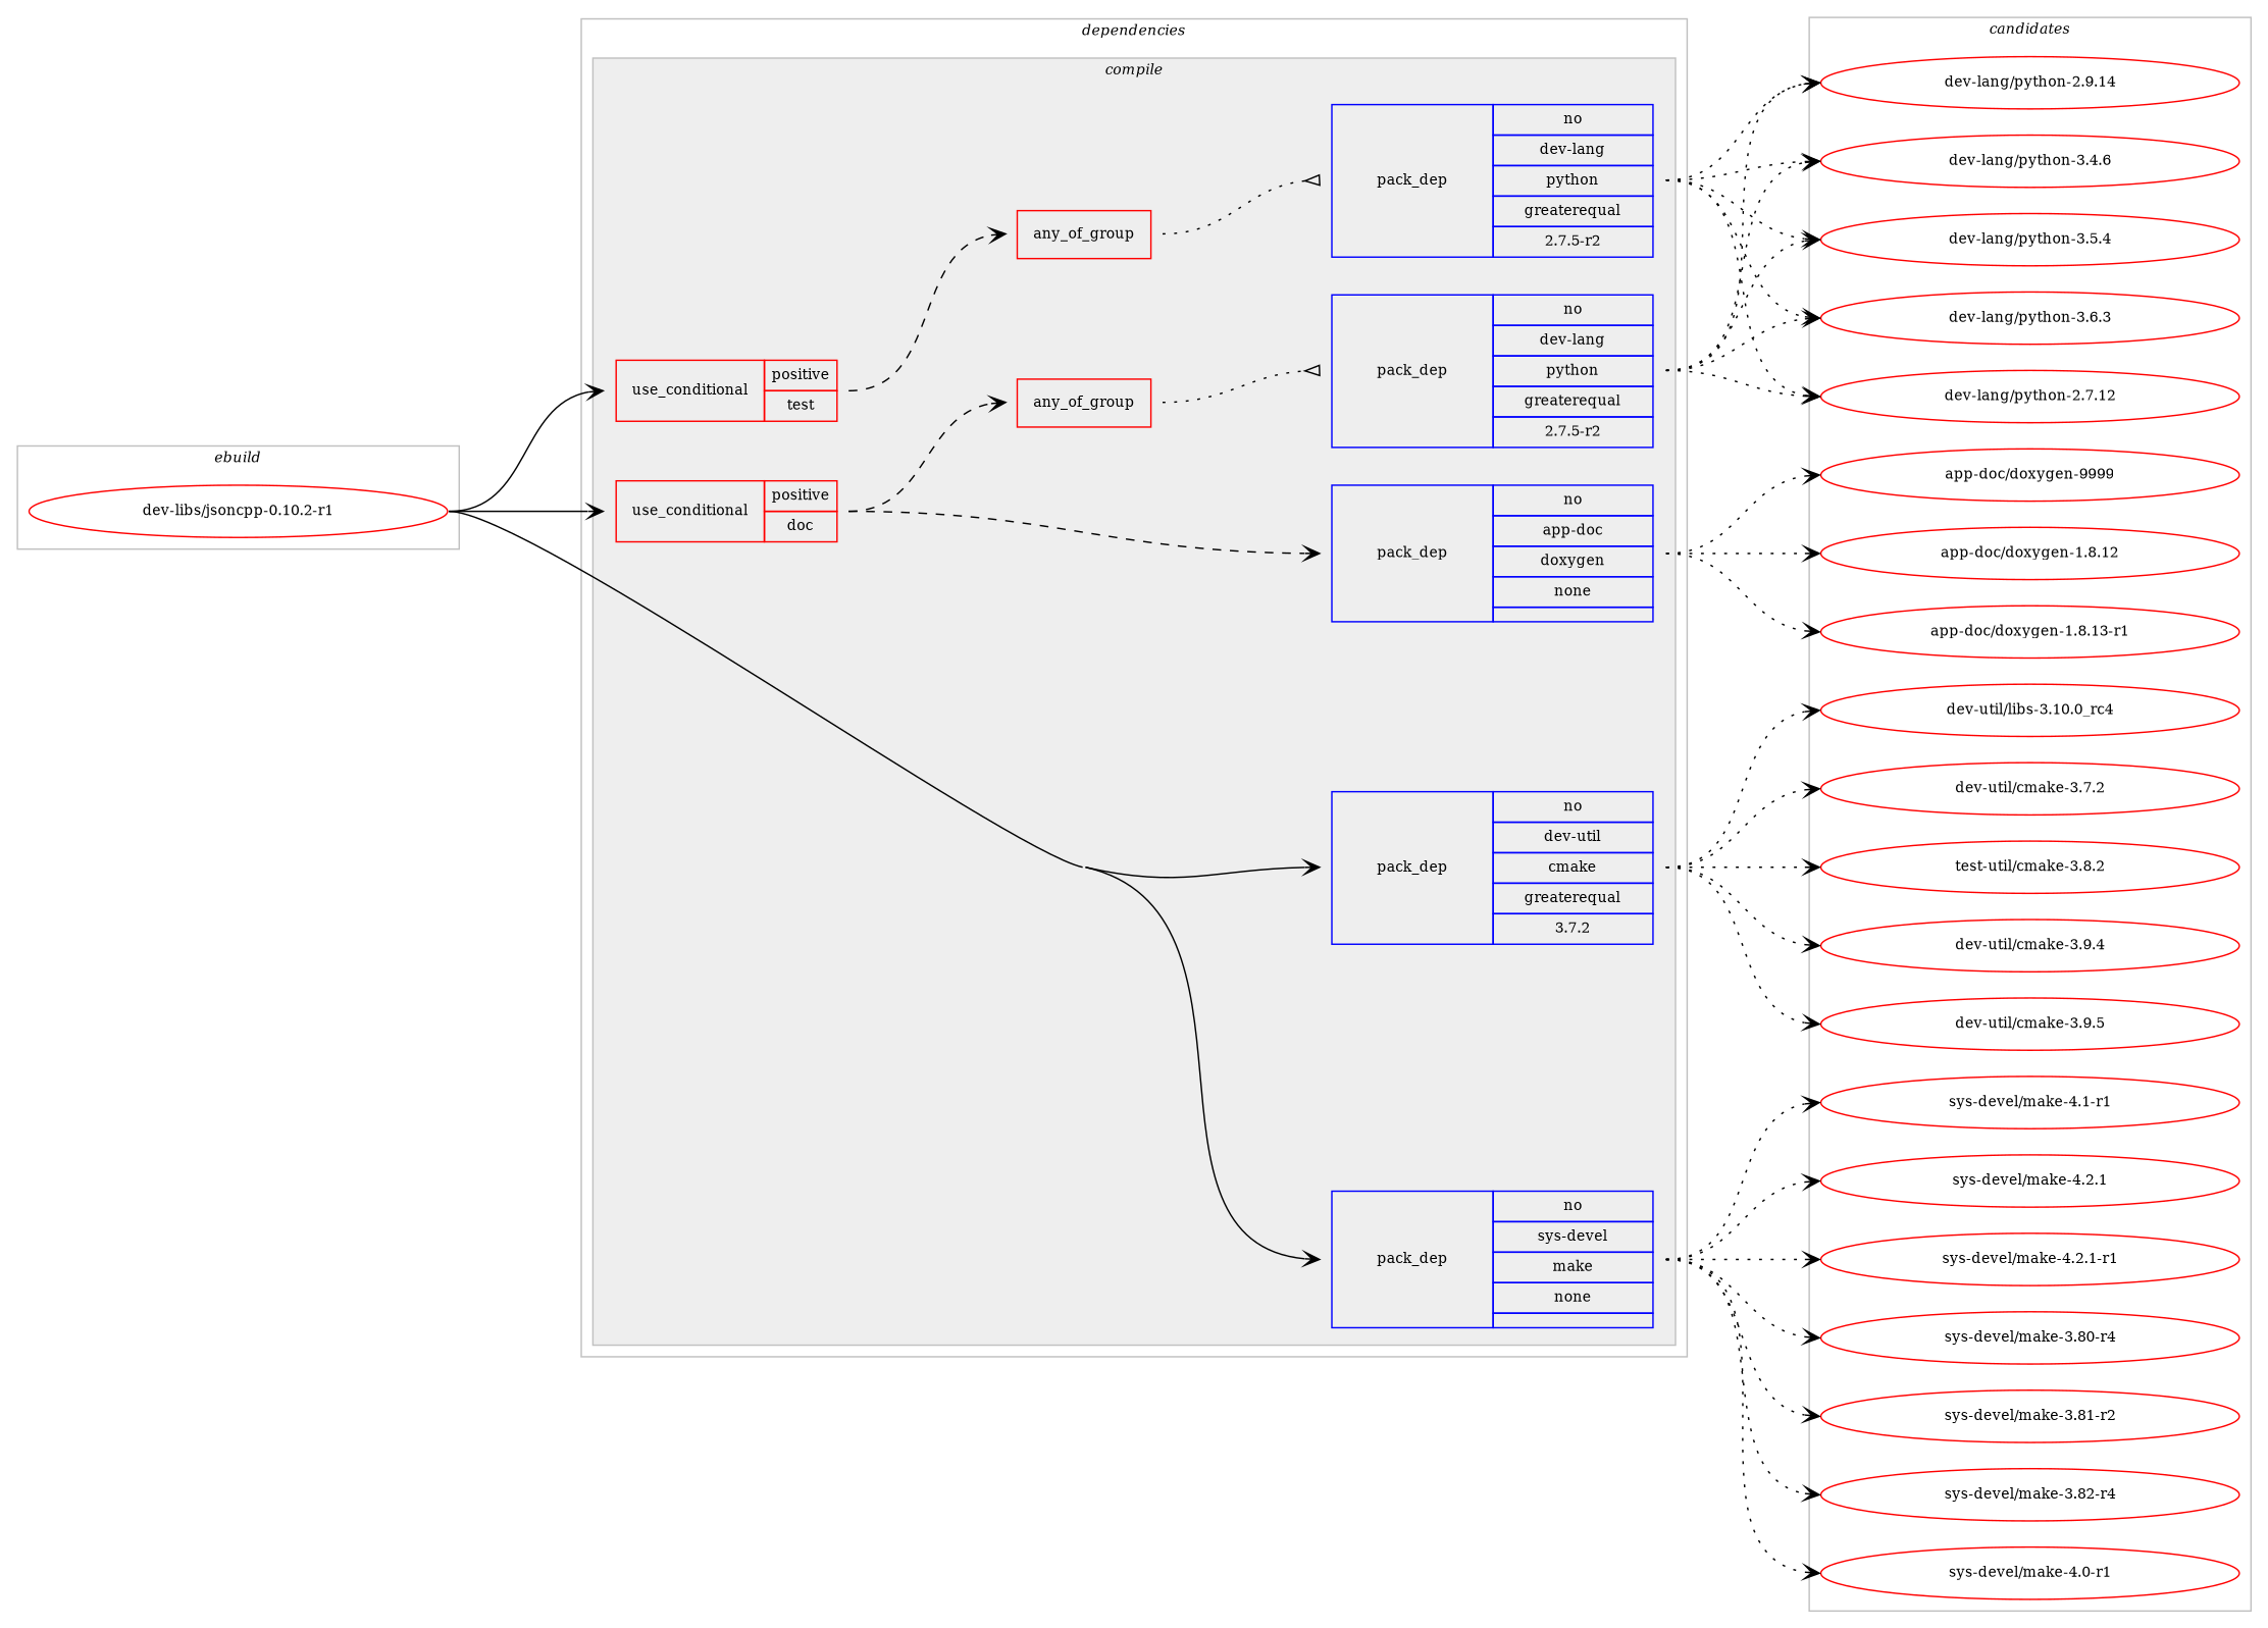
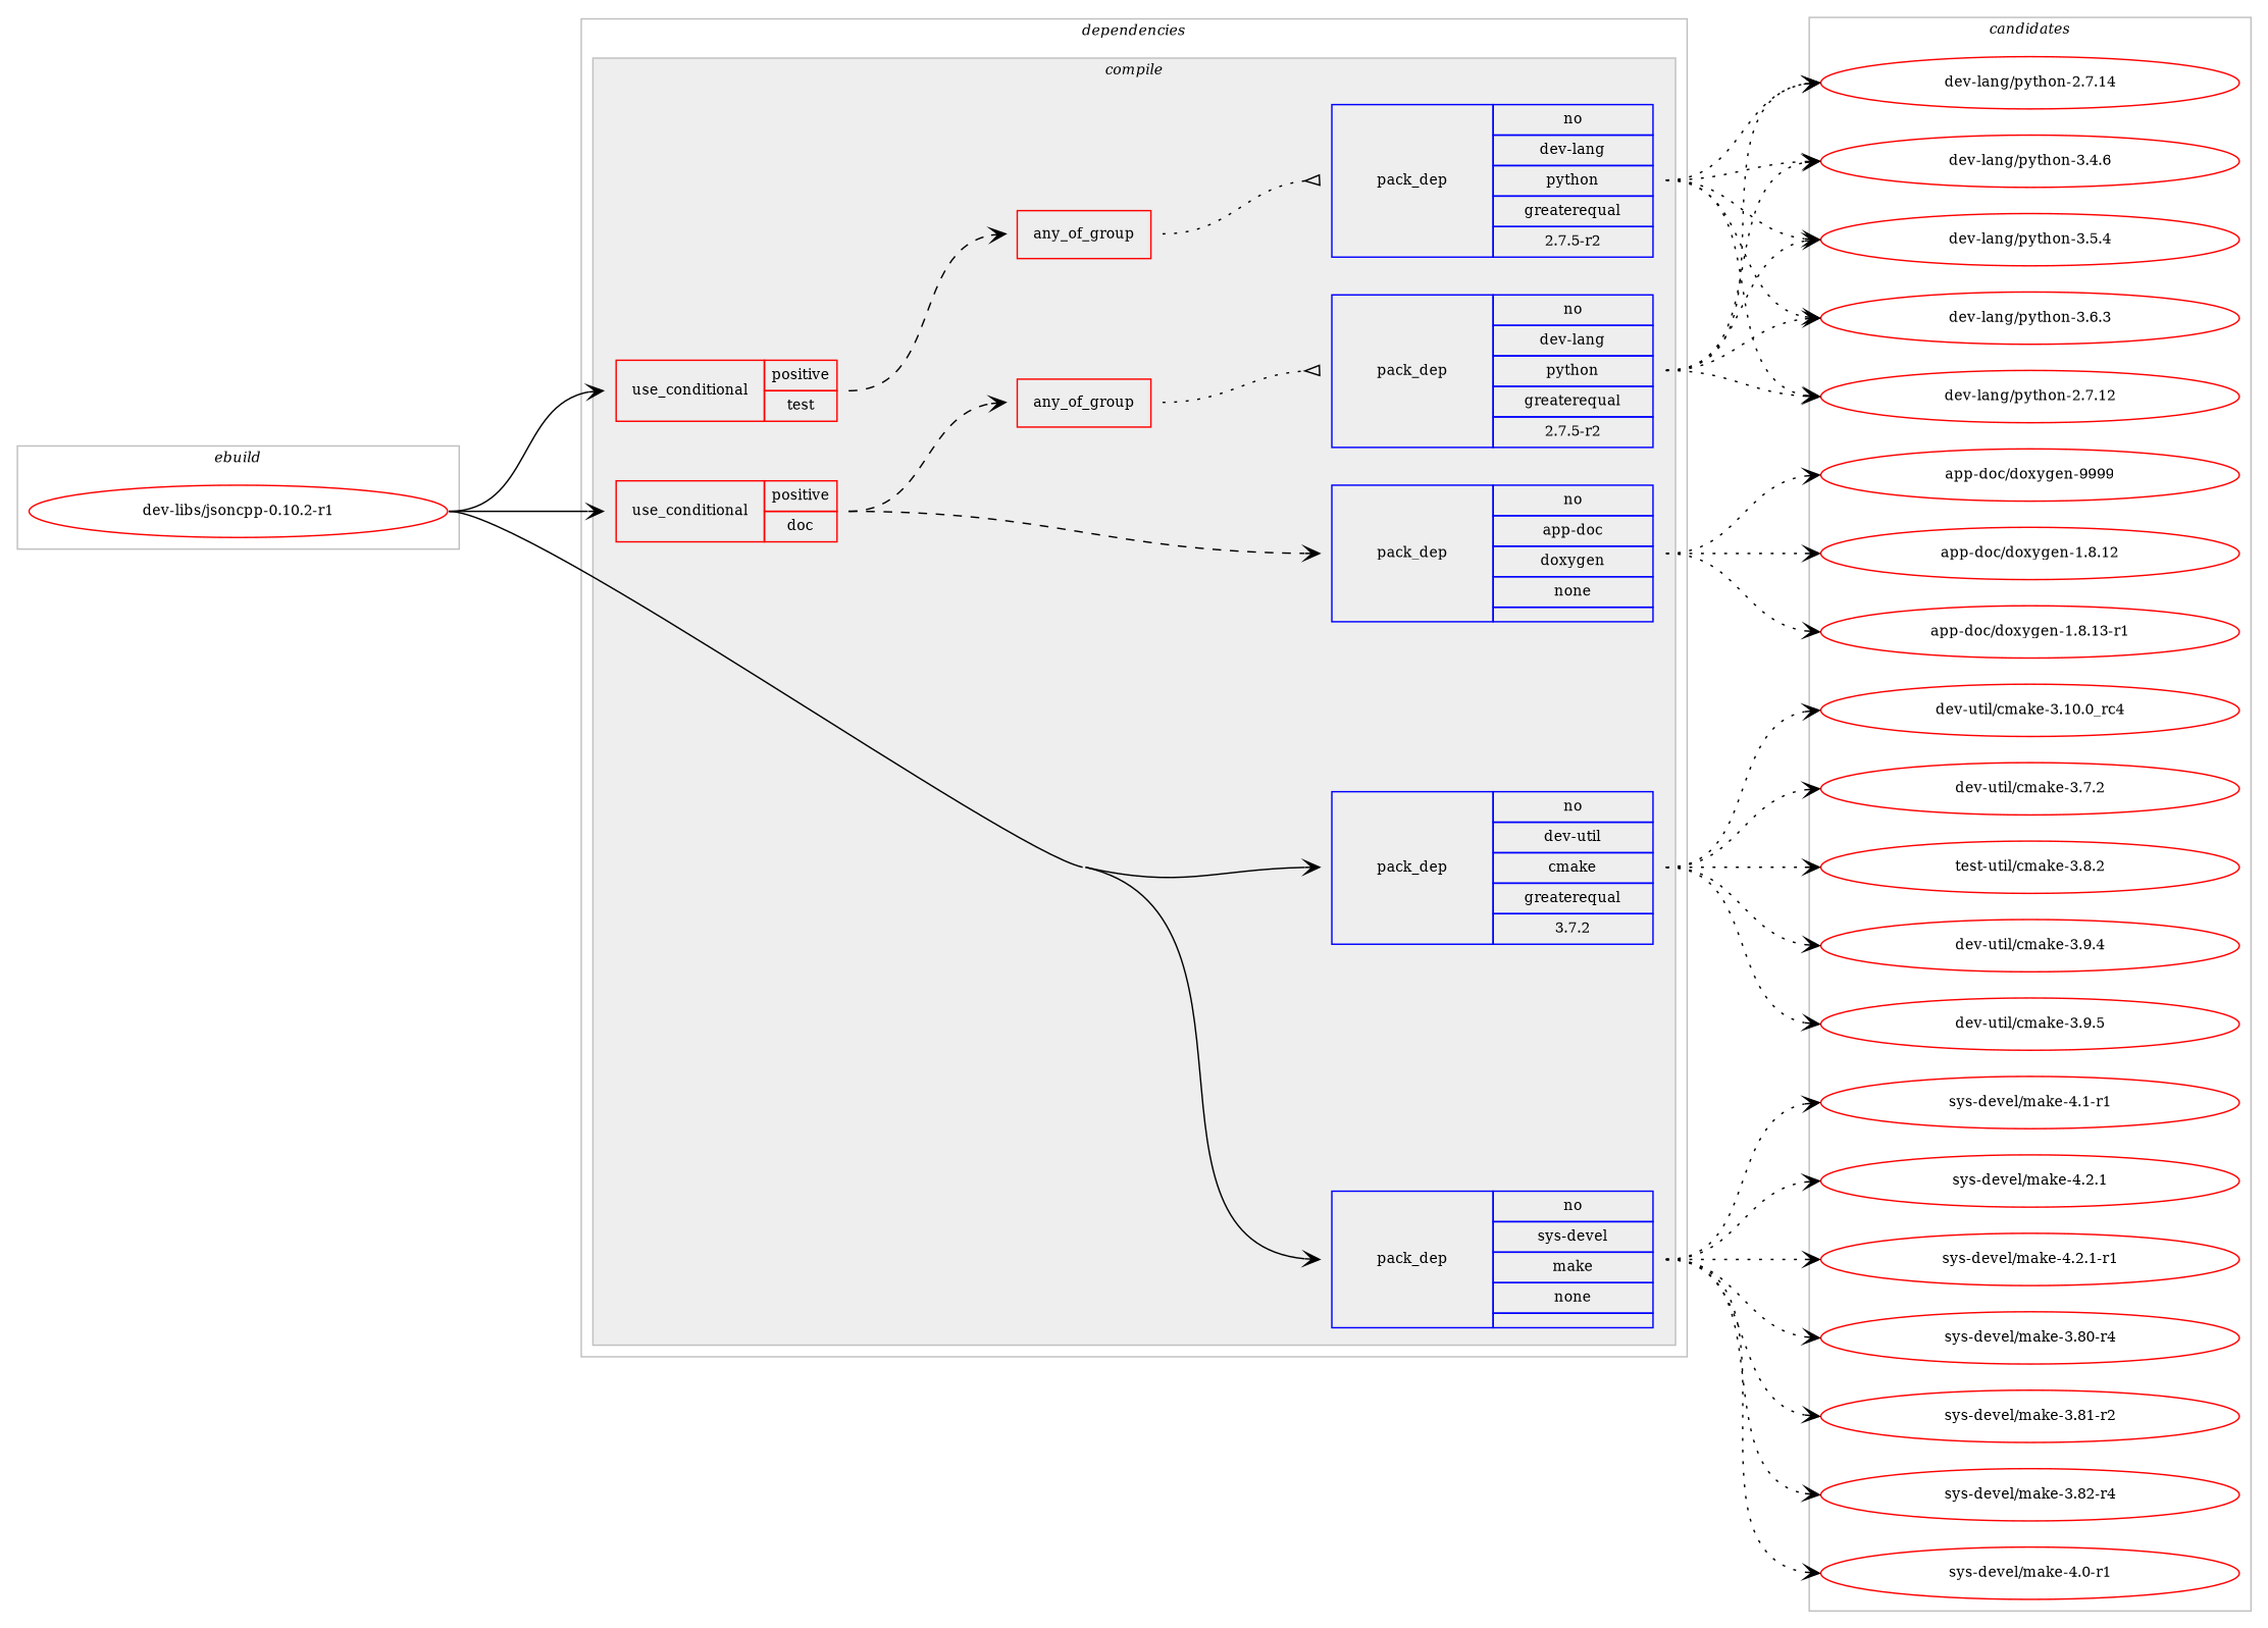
  digraph {
    compound=true
    concentrate=true
    fontname="DejaVu Serif"
    fontsize=10
    newrank=true
    rankdir=LR
    ranksep=1.5
    node [color=red fontname="DejaVu Serif" fontsize=10]
    edge [arrowhead=vee fontname="DejaVu Serif" headport=w style=dotted tailport=e weight=100]
    n1 [label="dev-libs/jsoncpp-0.10.2-r1" width=4]
    n2 [color=blue label=<<TABLE BORDER="0" CELLBORDER="1" CELLSPACING="0" CELLPADDING="4" WIDTH="220"><TR><TD ROWSPAN="6" CELLPADDING="30">pack_dep</TD></TR><TR><TD WIDTH="110">no</TD></TR><TR><TD>app-doc</TD></TR><TR><TD>doxygen</TD></TR><TR><TD>none</TD></TR><TR><TD></TD></TR></TABLE>> shape=none]
    n3 [color=blue label=<<TABLE BORDER="0" CELLBORDER="1" CELLSPACING="0" CELLPADDING="4" WIDTH="220"><TR><TD ROWSPAN="6" CELLPADDING="30">pack_dep</TD></TR><TR><TD WIDTH="110">no</TD></TR><TR><TD>dev-lang</TD></TR><TR><TD>python</TD></TR><TR><TD>greaterequal</TD></TR><TR><TD>2.7.5-r2</TD></TR></TABLE>> shape=none]
    n4 [label=<<TABLE BORDER="0" CELLBORDER="1" CELLSPACING="0" CELLPADDING="4"><TR><TD CELLPADDING="10">any_of_group</TD></TR></TABLE>> shape=none]
    n5 [label=<<TABLE BORDER="0" CELLBORDER="1" CELLSPACING="0" CELLPADDING="4"><TR><TD ROWSPAN="3" CELLPADDING="10">use_conditional</TD></TR><TR><TD>positive</TD></TR><TR><TD>doc</TD></TR></TABLE>> shape=none]
    n6 [color=blue label=<<TABLE BORDER="0" CELLBORDER="1" CELLSPACING="0" CELLPADDING="4" WIDTH="220"><TR><TD ROWSPAN="6" CELLPADDING="30">pack_dep</TD></TR><TR><TD WIDTH="110">no</TD></TR><TR><TD>dev-lang</TD></TR><TR><TD>python</TD></TR><TR><TD>greaterequal</TD></TR><TR><TD>2.7.5-r2</TD></TR></TABLE>> shape=none]
    n7 [label=<<TABLE BORDER="0" CELLBORDER="1" CELLSPACING="0" CELLPADDING="4"><TR><TD CELLPADDING="10">any_of_group</TD></TR></TABLE>> shape=none]
    n8 [label=<<TABLE BORDER="0" CELLBORDER="1" CELLSPACING="0" CELLPADDING="4"><TR><TD ROWSPAN="3" CELLPADDING="10">use_conditional</TD></TR><TR><TD>positive</TD></TR><TR><TD>test</TD></TR></TABLE>> shape=none]
    n9 [color=blue label=<<TABLE BORDER="0" CELLBORDER="1" CELLSPACING="0" CELLPADDING="4" WIDTH="220"><TR><TD ROWSPAN="6" CELLPADDING="30">pack_dep</TD></TR><TR><TD WIDTH="110">no</TD></TR><TR><TD>dev-util</TD></TR><TR><TD>cmake</TD></TR><TR><TD>greaterequal</TD></TR><TR><TD>3.7.2</TD></TR></TABLE>> shape=none]
    n10 [color=blue label=<<TABLE BORDER="0" CELLBORDER="1" CELLSPACING="0" CELLPADDING="4" WIDTH="220"><TR><TD ROWSPAN="6" CELLPADDING="30">pack_dep</TD></TR><TR><TD WIDTH="110">no</TD></TR><TR><TD>sys-devel</TD></TR><TR><TD>make</TD></TR><TR><TD>none</TD></TR><TR><TD></TD></TR></TABLE>> shape=none]
    n11 [label="app-doc/doxygen-1.8.12" width=4]
    n12 [label="app-doc/doxygen-1.8.13-r1" width=4]
    n13 [label="app-doc/doxygen-9999" width=4]
    n14 [label="dev-lang/python-2.7.12" width=4]
-   n15 [label="dev-lang/python-2.9.14" width=4]
+   n15 [label="dev-lang/python-2.7.14" width=4]
    n16 [label="dev-lang/python-3.4.6" width=4]
    n17 [label="dev-lang/python-3.5.4" width=4]
    n18 [label="dev-lang/python-3.6.3" width=4]
-   n19 [label="dev-util/libs-3.10.0_rc4" width=4]
+   n19 [label="dev-util/cmake-3.10.0_rc4" width=4]
    n20 [label="dev-util/cmake-3.7.2" width=4]
    n21 [label="test-util/cmake-3.8.2" width=4]
    n22 [label="dev-util/cmake-3.9.4" width=4]
    n23 [label="dev-util/cmake-3.9.5" width=4]
    n24 [label="sys-devel/make-3.80-r4" width=4]
    n25 [label="sys-devel/make-3.81-r2" width=4]
    n26 [label="sys-devel/make-3.82-r4" width=4]
    n27 [label="sys-devel/make-4.0-r1" width=4]
    n28 [label="sys-devel/make-4.1-r1" width=4]
    n29 [label="sys-devel/make-4.2.1" width=4]
    n30 [label="sys-devel/make-4.2.1-r1" width=4]
    subgraph cluster_1 {
      color=gray
      label=<<i>ebuild</i>>
      rank=same
      n1
    }
    subgraph cluster_2 {
      color=gray
      label=<<i>dependencies</i>>
      subgraph cluster_3 {
        color=gray
        fillcolor="#eeeeee"
        label=<<i>compile</i>>
        style=filled
        subgraph sub_4 {
          color=gray
          fillcolor="#eeeeee"
          label=<<i>compile</i>>
          style=filled
          n5
          subgraph sub_5 {
            color=gray
            fillcolor="#eeeeee"
            label=<<i>compile</i>>
            style=filled
            n2
          }
          subgraph sub_6 {
            color=gray
            fillcolor="#eeeeee"
            label=<<i>compile</i>>
            style=filled
            n4
            subgraph sub_7 {
              color=gray
              fillcolor="#eeeeee"
              label=<<i>compile</i>>
              style=filled
              n3
            }
          }
        }
        subgraph sub_8 {
          color=gray
          fillcolor="#eeeeee"
          label=<<i>compile</i>>
          style=filled
          n8
          subgraph sub_9 {
            color=gray
            fillcolor="#eeeeee"
            label=<<i>compile</i>>
            style=filled
            n7
            subgraph sub_10 {
              color=gray
              fillcolor="#eeeeee"
              label=<<i>compile</i>>
              style=filled
              n6
            }
          }
        }
        subgraph sub_11 {
          color=gray
          fillcolor="#eeeeee"
          label=<<i>compile</i>>
          style=filled
          n9
        }
        subgraph sub_12 {
          color=gray
          fillcolor="#eeeeee"
          label=<<i>compile</i>>
          style=filled
          n10
        }
      }
      subgraph cluster_13 {
        color=gray
        fillcolor="#eeeeee"
        label=<<i>compile and run</i>>
        style=filled
      }
      subgraph cluster_14 {
        color=gray
        fillcolor="#eeeeee"
        label=<<i>run</i>>
        style=filled
      }
    }
    subgraph cluster_15 {
      color=gray
      label=<<i>candidates</i>>
      rank=same
      subgraph sub_16 {
        color=black
        label=<<i>candidates</i>>
        nodesep=1
        rank=same
        n11
        n12
        n13
      }
      subgraph sub_17 {
        color=black
        label=<<i>candidates</i>>
        nodesep=1
        rank=same
        n14
        n15
        n16
        n17
        n18
      }
      subgraph sub_18 {
        color=black
        label=<<i>candidates</i>>
        nodesep=1
        rank=same
        n14
        n15
        n16
        n17
        n18
      }
      subgraph sub_19 {
        color=black
        label=<<i>candidates</i>>
        nodesep=1
        rank=same
        n19
        n20
        n21
        n22
        n23
      }
      subgraph sub_20 {
        color=black
        label=<<i>candidates</i>>
        nodesep=1
        rank=same
        n24
        n25
        n26
        n27
        n28
        n29
        n30
      }
    }
    n1 -> n5 [style=solid weight=20]
    n1 -> n8 [style=solid weight=20]
    n1 -> n9 [style=solid weight=20]
    n1 -> n10 [style=solid weight=20]
    n2 -> n11
    n2 -> n12
    n2 -> n13
    n3 -> n14
    n3 -> n15
    n3 -> n16
    n3 -> n17
    n3 -> n18
    n4 -> n3 [arrowhead=oinv weight=20]
    n5 -> n2 [style=dashed weight=20]
    n5 -> n4 [style=dashed weight=20]
    n6 -> n14
    n6 -> n15
    n6 -> n16
    n6 -> n17
    n6 -> n18
    n7 -> n6 [arrowhead=oinv weight=20]
    n8 -> n7 [style=dashed weight=20]
    n9 -> n19
    n9 -> n20
    n9 -> n21
    n9 -> n22
    n9 -> n23
    n10 -> n24
    n10 -> n25
    n10 -> n26
    n10 -> n27
    n10 -> n28
    n10 -> n29
    n10 -> n30
  }
